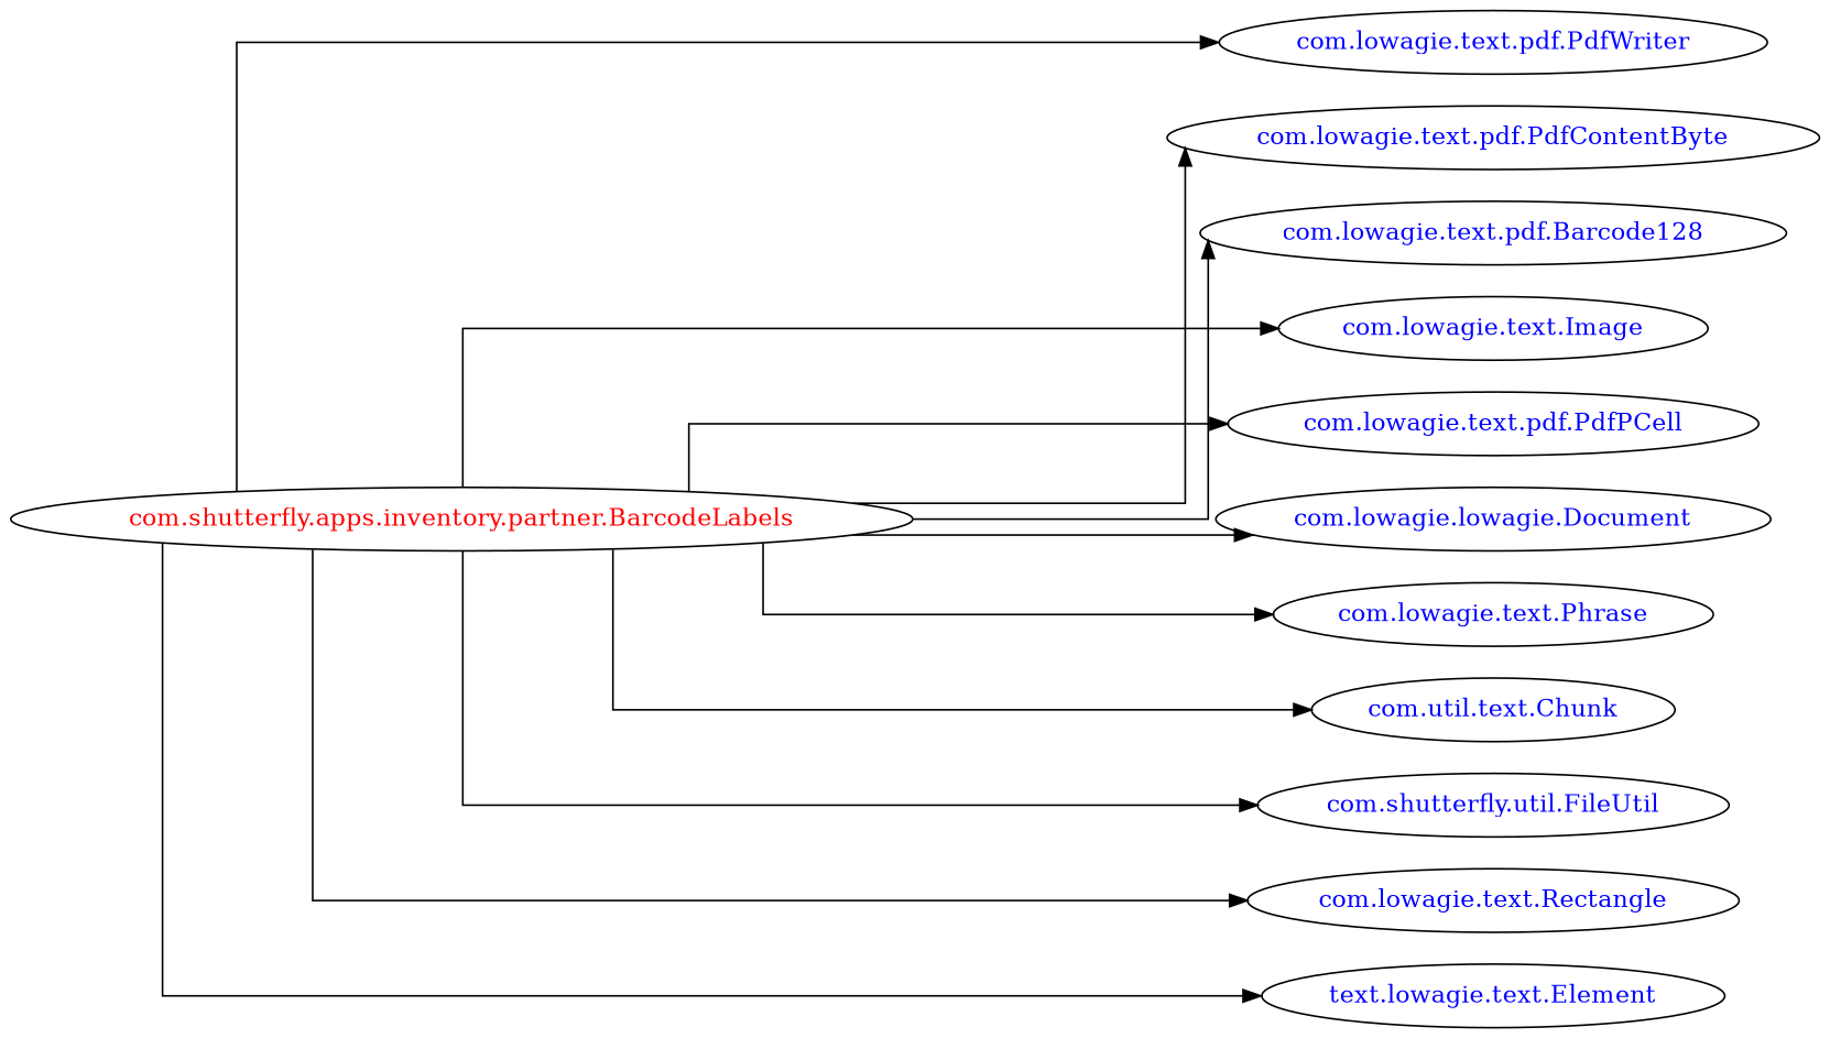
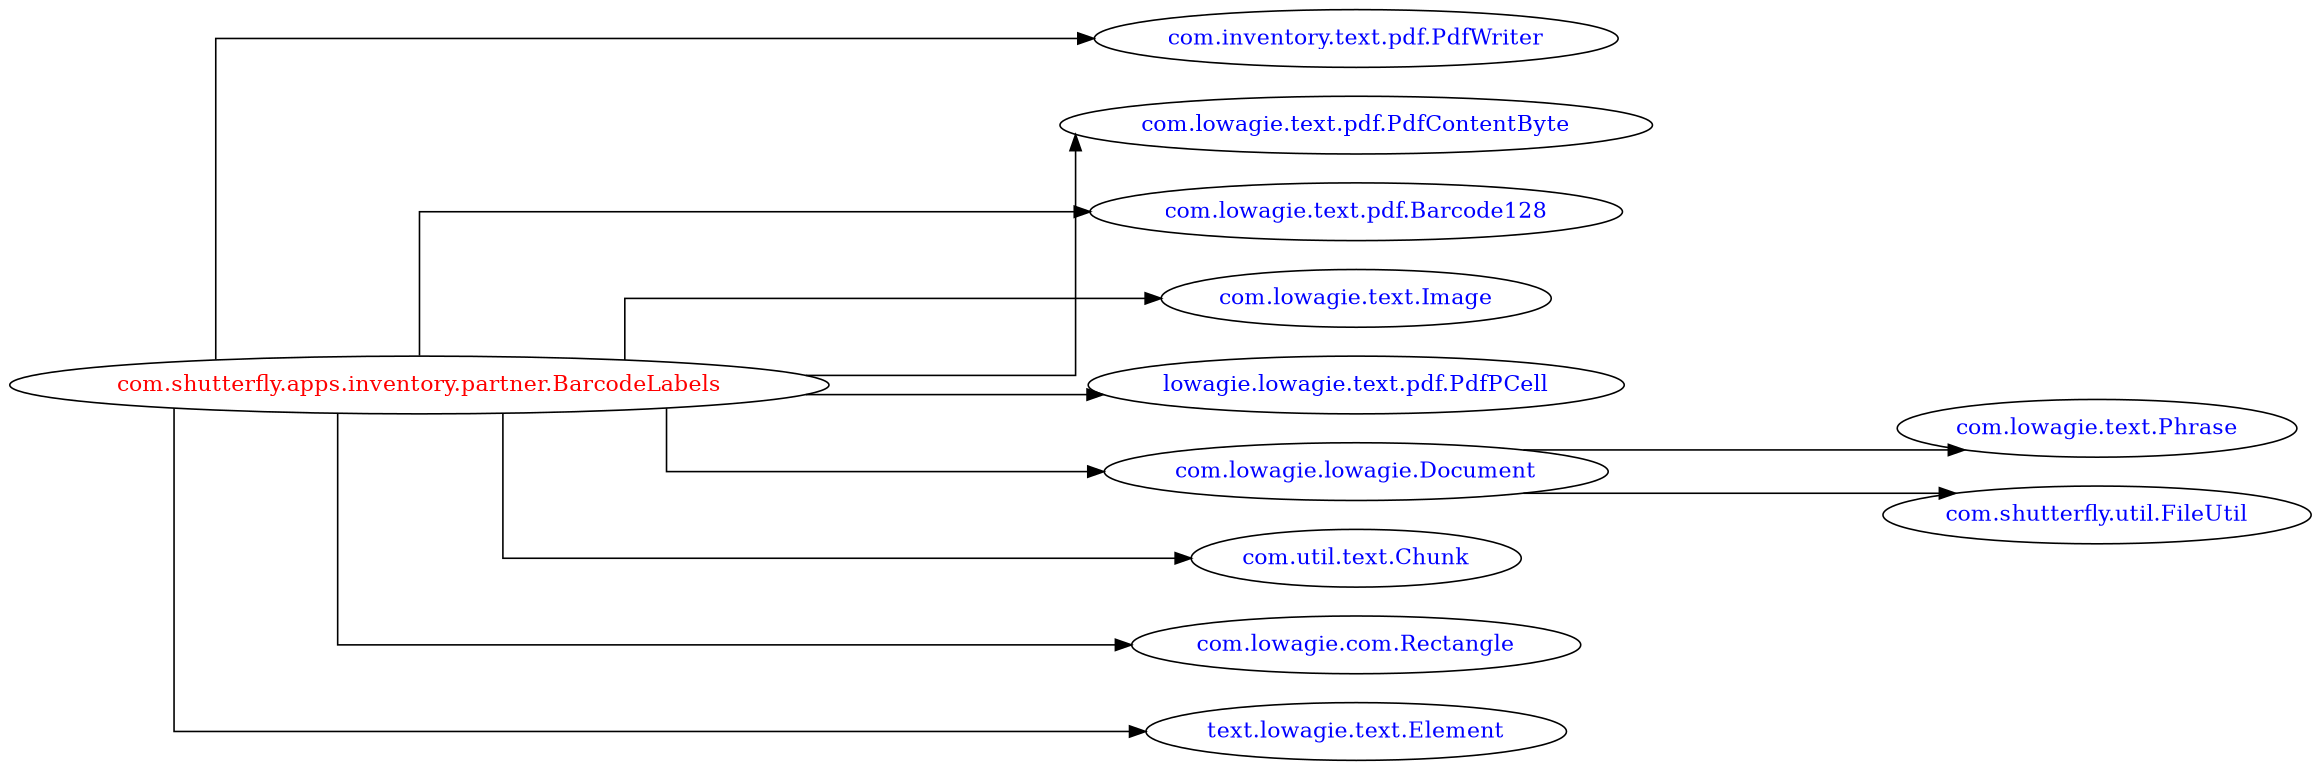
  digraph {
    concentrate=true
    rankdir=LR
    ranksep=2.0
    splines=ortho
    node [fontcolor=blue]
    "com.shutterfly.apps.inventory.partner.BarcodeLabels" [fontcolor=red]
-   "com.lowagie.text.pdf.PdfWriter"
+   "com.lowagie.text.pdf.PdfWriter" [label="com.inventory.text.pdf.PdfWriter"]
    "com.lowagie.text.pdf.PdfContentByte"
    "com.lowagie.text.pdf.Barcode128"
    "com.lowagie.text.Image"
-   "com.lowagie.text.pdf.PdfPCell"
+   "com.lowagie.text.pdf.PdfPCell" [label="lowagie.lowagie.text.pdf.PdfPCell"]
    n7 [label="com.lowagie.lowagie.Document"]
    "com.lowagie.text.Phrase"
    n9 [label="com.util.text.Chunk"]
    "com.shutterfly.util.FileUtil"
-   "com.lowagie.text.Rectangle"
+   "com.lowagie.text.Rectangle" [label="com.lowagie.com.Rectangle"]
    n12 [label="text.lowagie.text.Element"]
    "com.shutterfly.apps.inventory.partner.BarcodeLabels" -> "com.lowagie.text.pdf.PdfWriter"
    "com.shutterfly.apps.inventory.partner.BarcodeLabels" -> "com.lowagie.text.pdf.PdfContentByte"
    "com.shutterfly.apps.inventory.partner.BarcodeLabels" -> "com.lowagie.text.pdf.Barcode128"
    "com.shutterfly.apps.inventory.partner.BarcodeLabels" -> "com.lowagie.text.Image"
    "com.shutterfly.apps.inventory.partner.BarcodeLabels" -> "com.lowagie.text.pdf.PdfPCell"
    "com.shutterfly.apps.inventory.partner.BarcodeLabels" -> n7
-   "com.shutterfly.apps.inventory.partner.BarcodeLabels" -> "com.lowagie.text.Phrase"
+   n7 -> "com.lowagie.text.Phrase"
    "com.shutterfly.apps.inventory.partner.BarcodeLabels" -> n9
-   "com.shutterfly.apps.inventory.partner.BarcodeLabels" -> "com.shutterfly.util.FileUtil"
+   n7 -> "com.shutterfly.util.FileUtil"
    "com.shutterfly.apps.inventory.partner.BarcodeLabels" -> "com.lowagie.text.Rectangle"
    "com.shutterfly.apps.inventory.partner.BarcodeLabels" -> n12
  }
